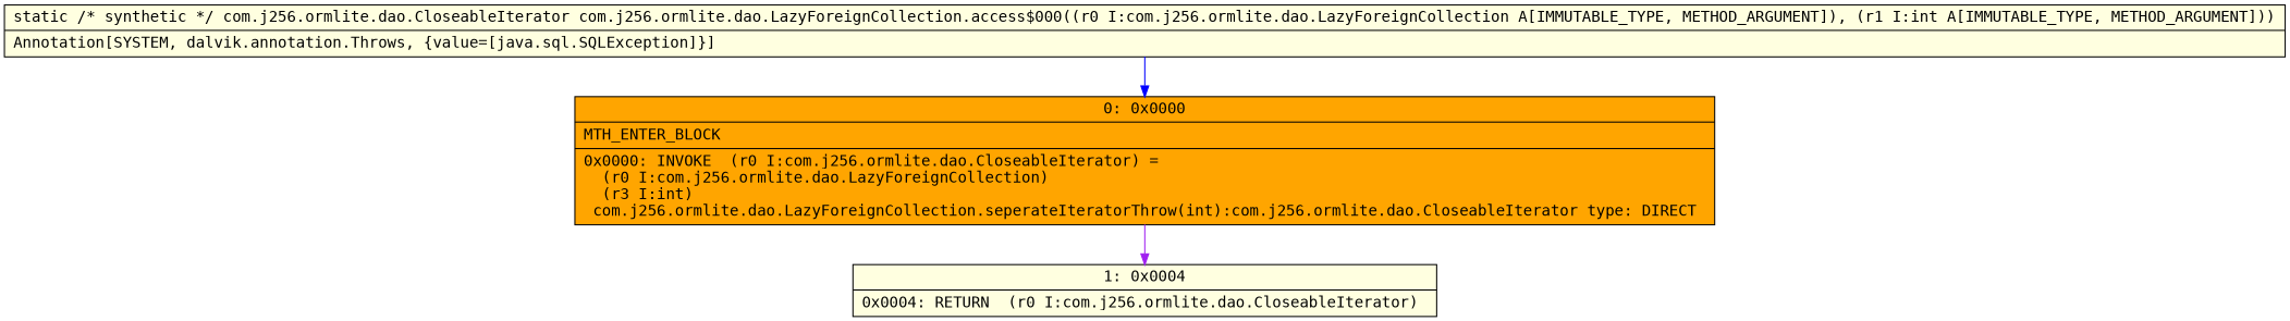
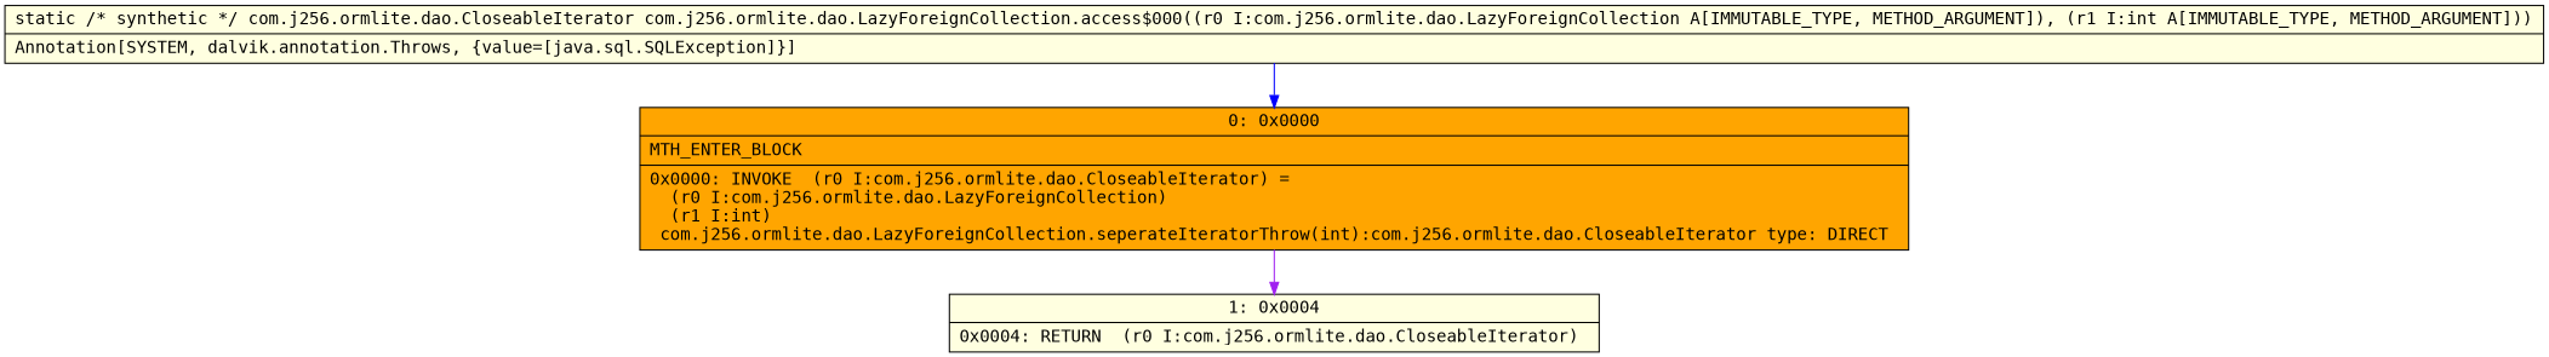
  digraph {
    fontname="DejaVu Sans Mono"
    node [shape=record style=filled fillcolor=lightyellow fontname="DejaVu Sans Mono"]
    edge [fontname="DejaVu Sans Mono"]
-   n1 [label="{0\:\ 0x0000|MTH_ENTER_BLOCK\l|0x0000: INVOKE  (r0 I:com.j256.ormlite.dao.CloseableIterator) = \l  (r0 I:com.j256.ormlite.dao.LazyForeignCollection)\l  (r3 I:int)\l com.j256.ormlite.dao.LazyForeignCollection.seperateIteratorThrow(int):com.j256.ormlite.dao.CloseableIterator type: DIRECT \l}" fillcolor=orange]
+   n1 [label="{0\:\ 0x0000|MTH_ENTER_BLOCK\l|0x0000: INVOKE  (r0 I:com.j256.ormlite.dao.CloseableIterator) = \l  (r0 I:com.j256.ormlite.dao.LazyForeignCollection)\l  (r1 I:int)\l com.j256.ormlite.dao.LazyForeignCollection.seperateIteratorThrow(int):com.j256.ormlite.dao.CloseableIterator type: DIRECT \l}" fillcolor=orange]
    n2 [label="{1\:\ 0x0004|0x0004: RETURN  (r0 I:com.j256.ormlite.dao.CloseableIterator) \l}"]
    n3 [label="{static \/* synthetic *\/ com.j256.ormlite.dao.CloseableIterator com.j256.ormlite.dao.LazyForeignCollection.access$000((r0 I:com.j256.ormlite.dao.LazyForeignCollection A[IMMUTABLE_TYPE, METHOD_ARGUMENT]), (r1 I:int A[IMMUTABLE_TYPE, METHOD_ARGUMENT]))  | Annotation[SYSTEM, dalvik.annotation.Throws, \{value=[java.sql.SQLException]\}]\l}"]
    n1 -> n2 [color=purple]
    n3 -> n1 [color=blue]
  }
